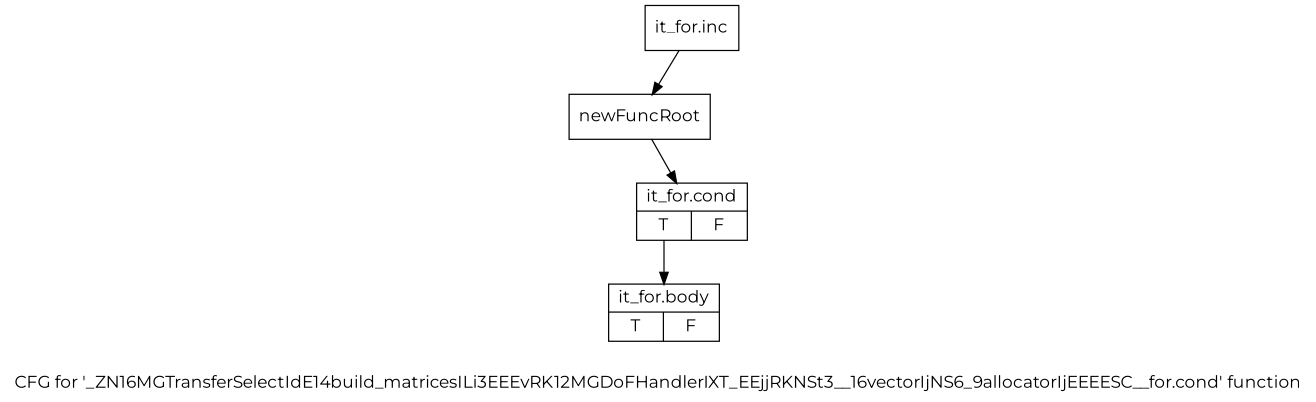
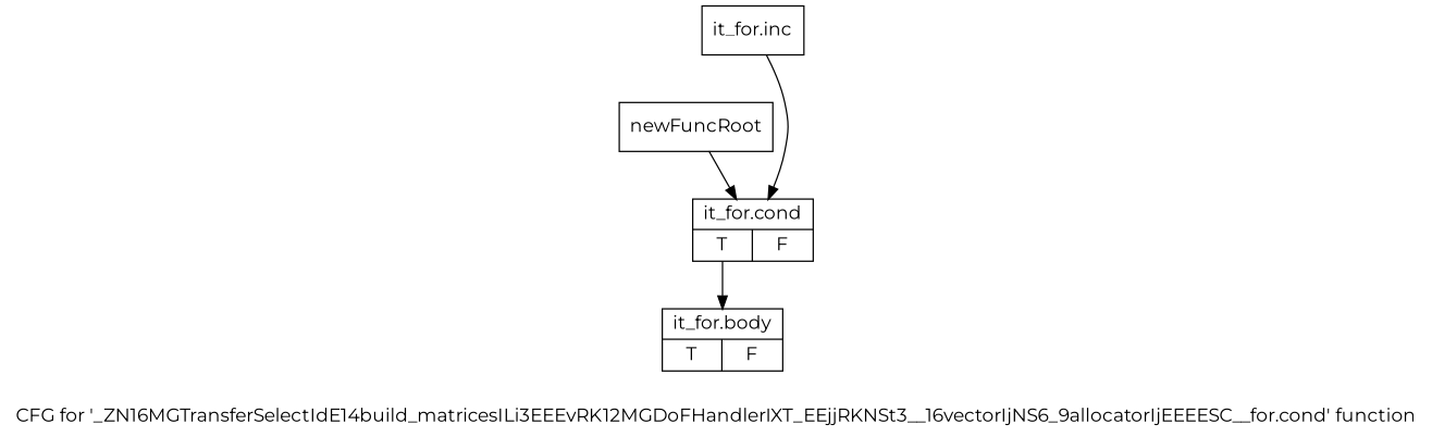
  digraph {
    fontname=Montserrat
    label="CFG for '_ZN16MGTransferSelectIdE14build_matricesILi3EEEvRK12MGDoFHandlerIXT_EEjjRKNSt3__16vectorIjNS6_9allocatorIjEEEESC__for.cond' function"
    node [fontname=Montserrat shape=record]
    edge [fontname=Montserrat]
    n1 [label="{newFuncRoot}"]
    n2 [label="{it_for.cond|{<s0>T|<s1>F}}"]
    n3 [label="{it_for.body|{<s0>T|<s1>F}}"]
    n4 [label="{it_for.inc}"]
    n1 -> n2
    n2 -> n3 [tailport=s0]
-   n4 -> n1
+   n4 -> n2
  }
